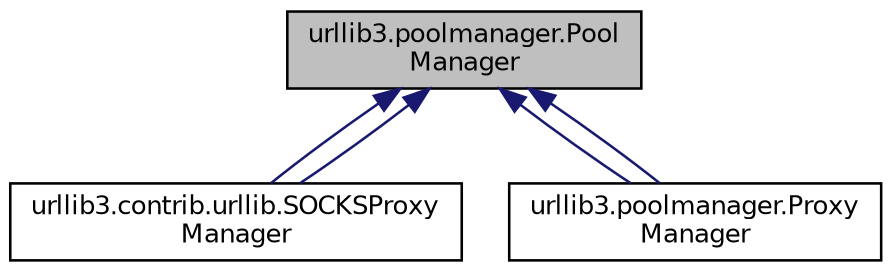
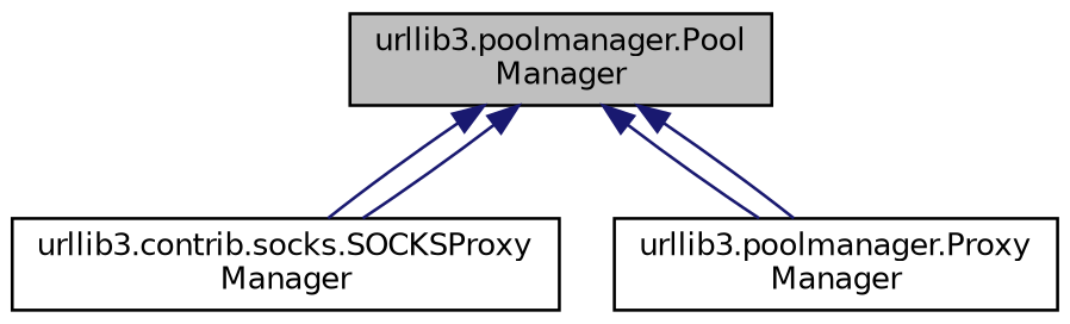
  digraph {
    node [color=black fillcolor=white fontname=Helvetica fontsize=10 shape=record style=filled]
    edge [color=midnightblue dir=back fontname=Helvetica fontsize=10 labelfontname=Helvetica labelfontsize=10 style=solid]
    n1 [fillcolor=grey75 fontcolor=black height=0.2 label="urllib3.poolmanager.Pool\lManager" width=0.4]
-   n2 [height=0.2 label="urllib3.contrib.urllib.SOCKSProxy\lManager" width=0.4]
+   n2 [height=0.2 label="urllib3.contrib.socks.SOCKSProxy\lManager" width=0.4]
    n3 [height=0.2 label="urllib3.poolmanager.Proxy\lManager" width=0.4]
    n1 -> n2
    n1 -> n2
    n1 -> n3
    n1 -> n3
  }
